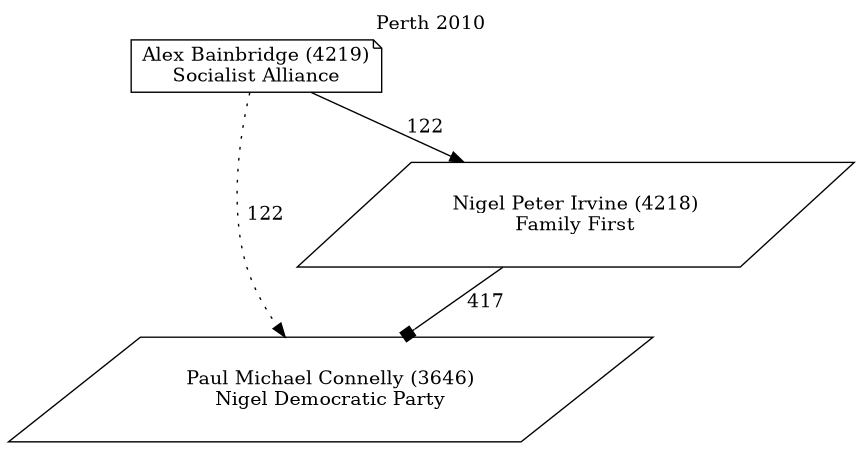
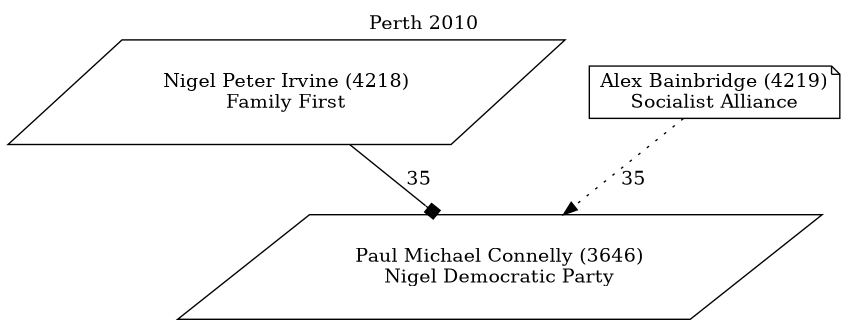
  digraph {
    label="Perth 2010"
    labelloc=t
    mclimit=10
    node [shape=parallelogram]
    edge [arrowhead=normal style=solid]
    n1 [label="Paul Michael Connelly (3646)\nNigel Democratic Party"]
    n2 [label="Nigel Peter Irvine (4218)\nFamily First"]
    n3 [label="Alex Bainbridge (4219)\nSocialist Alliance" shape=note]
-   n2 -> n1 [arrowhead=box label=417]
-   n3 -> n1 [label=122 style=dotted]
-   n3 -> n2 [label=122]
+   n2 -> n1 [arrowhead=box label=35]
+   n3 -> n1 [label=35 style=dotted]
  }
